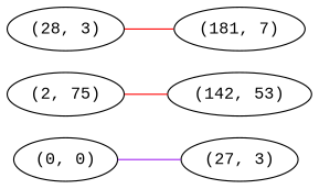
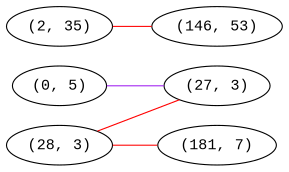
  graph {
    fontname="Liberation Mono"
    rankdir=LR
    node [fontname="Liberation Mono"]
    edge [color=red fontname="Liberation Mono" weight=1]
-   "(0, 0)"
+   "(0, 0)" [label="(0, 5)"]
    "(27, 3)"
-   "(2, 75)"
-   "(142, 53)"
+   "(2, 75)" [label="(2, 35)"]
+   "(142, 53)" [label="(146, 53)"]
    "(28, 3)"
    n6 [label="(181, 7)"]
    "(0, 0)" -- "(27, 3)" [color=purple weight=4]
    "(2, 75)" -- "(142, 53)"
+   "(28, 3)" -- "(27, 3)"
    "(28, 3)" -- n6
  }
